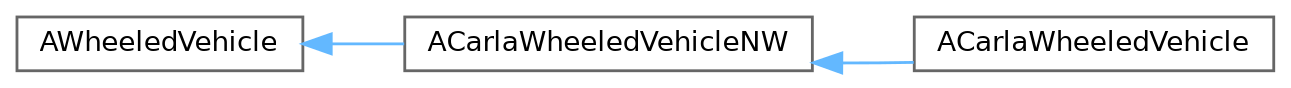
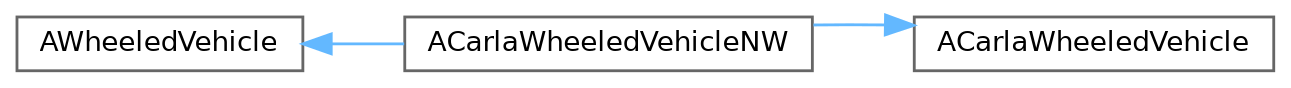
  digraph {
    rankdir=LR
    node [color=grey40 fillcolor=white fontname=Helvetica fontsize=10 shape=box style=filled]
    edge [color=steelblue1 dir=back fontname=Helvetica fontsize=10 labelfontname=Helvetica labelfontsize=10 style=solid]
    n1 [height=0.2 label=AWheeledVehicle width=0.4]
    n2 [height=0.2 label=ACarlaWheeledVehicleNW width=0.4]
    n3 [height=0.2 label=ACarlaWheeledVehicle width=0.4]
    n1 -> n2
-   n2 -> n3
+   n3 -> n2
  }
